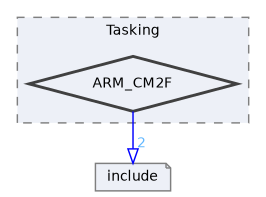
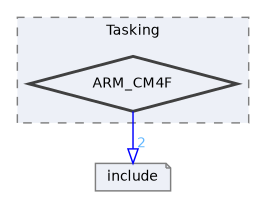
  digraph {
    compound=true
    node [fillcolor="#edf0f7" fontname=Helvetica fontsize=10]
-   n1 [color=grey25 height=0.2 label=ARM_CM2F shape=diamond style="filled,bold" width=0.4]
+   n1 [color=grey25 height=0.2 label=ARM_CM4F shape=diamond style="filled,bold" width=0.4]
    n2 [color=grey50 height=0.2 label=include shape=note style=filled width=0.4]
    subgraph cluster_1 {
      bgcolor="#edf0f7"
      fontname=Helvetica
      fontsize=10
      label=Tasking
      pencolor=grey50
      style="filled,dashed"
      n1
    }
    n1 -> n2 [color=blue fontcolor=steelblue1 fontname=Helvetica fontsize=10 headlabel=2 labeldistance=1.5 labelfontname=Helvetica labelfontsize=10 arrowhead=onormal]
  }
